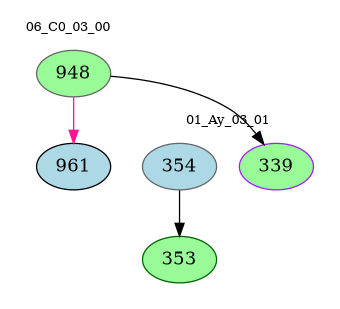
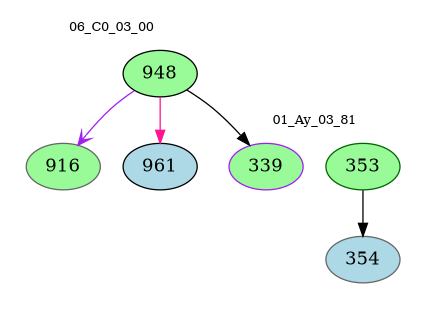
  digraph {
    node [color=gray40 fillcolor=palegreen style=filled]
    edge [arrowhead=normal color=black]
    n1 [color=darkgreen label=353]
    n2 [color=purple label=339]
    n3 [fillcolor=lightblue label=354]
-   n4 [label=948]
+   n4 [color=black label=948]
+   n5 [label=916]
    n6 [color=black fillcolor=lightblue label=961]
    subgraph cluster_1 {
      color=white
      fontsize=10
-     label="01_Ay_03_01"
+     label="01_Ay_03_81"
      n1
      n2
      n3
    }
    subgraph cluster_2 {
      color=white
      fontsize=10
      label="06_C0_03_00"
      n4
+     n5
      n6
    }
-   n3 -> n1
+   n1 -> n3
    n4 -> n2
+   n4 -> n5 [arrowhead=vee color=purple]
    n4 -> n6 [color=deeppink]
  }
